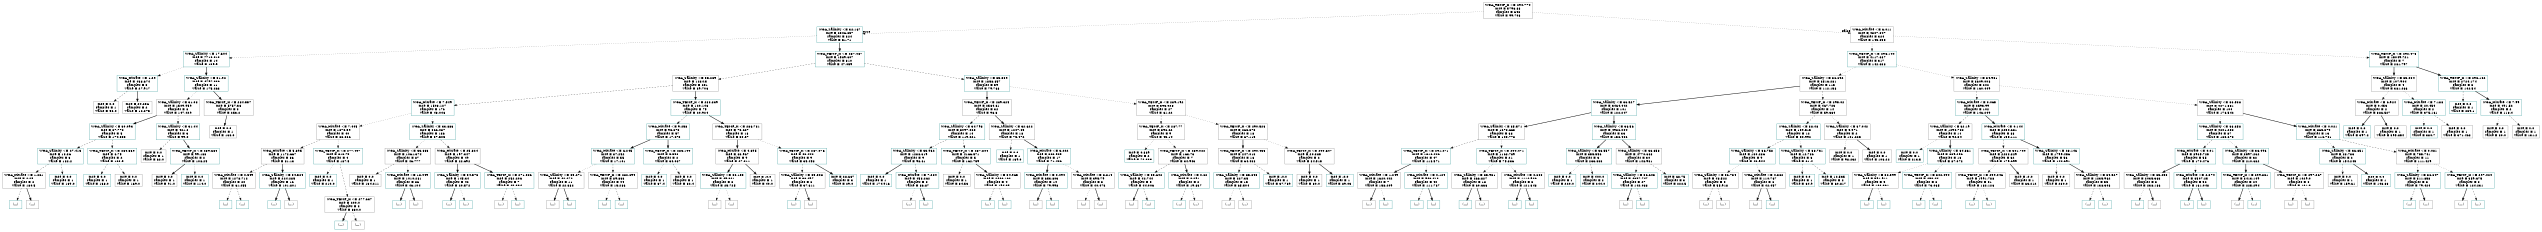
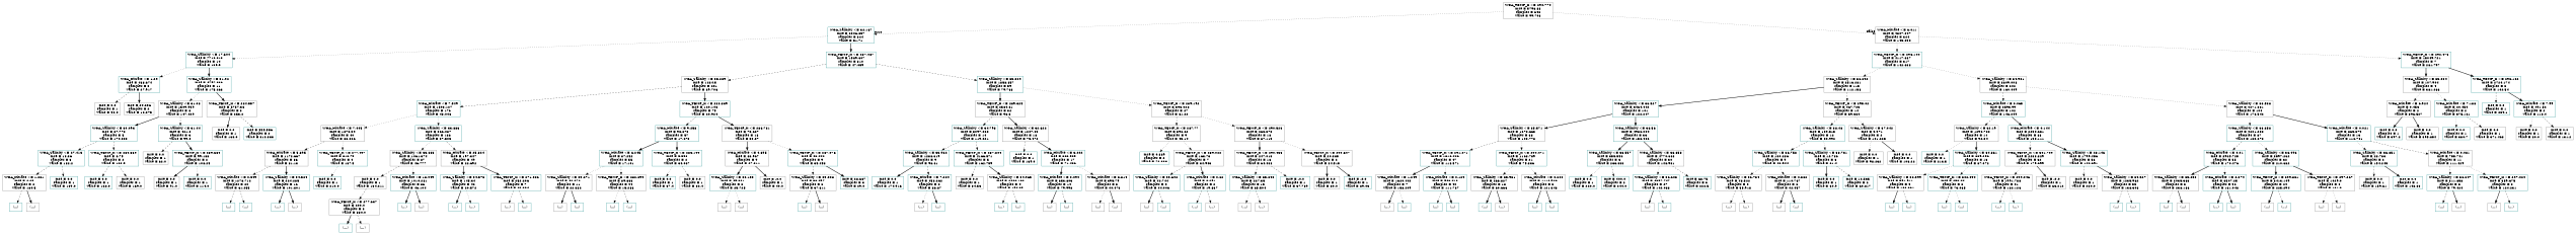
  digraph {
    node [color=teal shape=box]
    edge [style=bold]
    n1 [color=gray40 label="WOA_TEMP_K <= 290.774\nmse = 5796.88\nsamples = 648\nvalue = 99.708"]
    n2 [label="WOA_Salinity <= 32.167\nmse = 2306.857\nsamples = 324\nvalue = 51.71"]
    n3 [color=gray40 label="WOA_Nitrate <= 6.011\nmse = 4807.847\nsamples = 324\nvalue = 145.855"]
    n4 [label="WOA_Salinity <= 17.604\nmse = 7718.313\nsamples = 14\nvalue = 139.9"]
    n5 [label="WOA_TEMP_K <= 287.487\nmse = 1589.607\nsamples = 310\nvalue = 47.059"]
    n6 [label="WOA_TEMP_K <= 296.144\nmse = 4117.687\nsamples = 317\nvalue = 142.638"]
    n7 [label="WOA_TEMP_K <= 292.475\nmse = 15049.721\nsamples = 7\nvalue = 281.797"]
    n8 [label="WOA_Nitrate <= 1.29\nmse = 468.674\nsamples = 3\nvalue = 27.917"]
    n9 [label="WOA_Salinity <= 31.92\nmse = 4797.036\nsamples = 11\nvalue = 175.263"]
    n10 [color=gray40 label="WOA_Salinity <= 35.239\nmse = 1234.5\nsamples = 251\nvalue = 39.706"]
    n11 [label="WOA_Salinity <= 35.389\nmse = 1858.857\nsamples = 59\nvalue = 79.768"]
    n12 [color=gray40 label="mse = 0.0\nsamples = 1\nvalue = 58.0"]
    n13 [color=gray40 label="mse = 24.256\nsamples = 2\nvalue = 12.875"]
    n14 [color=gray40 label="WOA_Salinity <= 31.08\nmse = 1509.959\nsamples = 8\nvalue = 147.429"]
    n15 [color=gray40 label="WOA_TEMP_K <= 284.557\nmse = 5757.36\nsamples = 3\nvalue = 253.2"]
    n16 [label="WOA_Salinity <= 30.093\nmse = 87.778\nsamples = 5\nvalue = 174.333"]
    n17 [label="WOA_Salinity <= 31.44\nmse = 421.6\nsamples = 3\nvalue = 99.0"]
    n18 [color=gray40 label="mse = 0.0\nsamples = 1\nvalue = 163.0"]
+   n19 [label="mse = 555.556\nsamples = 2\nvalue = 313.333"]
    n20 [label="WOA_Salinity <= 27.413\nmse = 13.36\nsamples = 3\nvalue = 182.2"]
    n21 [label="WOA_TEMP_K <= 284.369\nmse = 6.75\nsamples = 2\nvalue = 168.5"]
    n22 [color=gray40 label="mse = 0.0\nsamples = 1\nvalue = 62.0"]
    n23 [label="WOA_TEMP_K <= 289.684\nmse = 99.188\nsamples = 2\nvalue = 108.25"]
    n24 [color=gray40 label="WOA_Nitrate <= 1.281\nmse = 2.25\nsamples = 2\nvalue = 180.5"]
    n25 [label="mse = 0.0\nsamples = 1\nvalue = 189.0"]
    n26 [label="mse = 0.0\nsamples = 1\nvalue = 163.0"]
    n27 [color=gray40 label="mse = 0.0\nsamples = 1\nvalue = 169.0"]
    n28 [label="(...)"]
    n29 [color=gray40 label="(...)"]
    n30 [color=gray40 label="mse = 0.0\nsamples = 1\nvalue = 91.0"]
    n31 [label="mse = 0.0\nsamples = 1\nvalue = 114.0"]
    n32 [label="WOA_Nitrate <= 7.549\nmse = 1503.127\nsamples = 176\nvalue = 48.046"]
    n33 [label="WOA_TEMP_K <= 283.839\nmse = 120.146\nsamples = 75\nvalue = 20.924"]
    n34 [color=gray40 label="WOA_TEMP_K <= 289.325\nmse = 2584.61\nsamples = 32\nvalue = 96.3"]
    n35 [color=gray40 label="WOA_TEMP_K <= 289.192\nmse = 393.923\nsamples = 27\nvalue = 61.22"]
    n36 [color=gray40 label="WOA_Nitrate <= 7.445\nmse = 1873.59\nsamples = 40\nvalue = 88.866"]
    n37 [label="WOA_Salinity <= 33.886\nmse = 866.087\nsamples = 136\nvalue = 37.505"]
    n38 [label="WOA_Nitrate <= 9.258\nmse = 93.873\nsamples = 57\nvalue = 17.673"]
    n39 [color=gray40 label="WOA_TEMP_K <= 286.731\nmse = 73.687\nsamples = 18\nvalue = 30.57"]
    n40 [color=gray40 label="WOA_Nitrate <= 5.895\nmse = 1172.667\nsamples = 36\nvalue = 81.13"]
    n41 [label="WOA_TEMP_K <= 277.497\nmse = 318.75\nsamples = 4\nvalue = 187.5"]
    n42 [color=gray40 label="WOA_Salinity <= 33.883\nmse = 1061.374\nsamples = 87\nvalue = 46.777"]
    n43 [color=gray40 label="WOA_Nitrate <= 25.324\nmse = 197.347\nsamples = 49\nvalue = 22.692"]
    n44 [color=gray40 label="WOA_Nitrate <= 0.549\nmse = 1278.712\nsamples = 20\nvalue = 61.255"]
    n45 [label="WOA_Salinity <= 34.524\nmse = 224.285\nsamples = 16\nvalue = 101.801"]
    n46 [label="mse = 0.0\nsamples = 1\nvalue = 210.0"]
    n47 [color=gray40 label="WOA_TEMP_K <= 277.637\nmse = 200.0\nsamples = 3\nvalue = 880.0"]
    n48 [label="(...)"]
    n49 [label="(...)"]
    n50 [label="(...)"]
    n51 [color=gray40 label="(...)"]
    n52 [label="(...)"]
    n53 [color=gray40 label="(...)"]
    n54 [label="WOA_Nitrate <= 18.449\nmse = 1010.281\nsamples = 86\nvalue = 46.104"]
    n55 [color=gray40 label="mse = 0.0\nsamples = 1\nvalue = 134.211"]
    n56 [label="WOA_Salinity <= 34.573\nmse = 145.34\nsamples = 42\nvalue = 20.572"]
    n57 [label="WOA_TEMP_K <= 271.386\nmse = 252.206\nsamples = 7\nvalue = 42.304"]
    n58 [label="(...)"]
    n59 [color=gray40 label="(...)"]
    n60 [label="(...)"]
    n61 [label="(...)"]
    n62 [color=gray40 label="(...)"]
    n63 [label="(...)"]
    n64 [label="WOA_Nitrate <= 6.245\nmse = 87.252\nsamples = 55\nvalue = 17.101"]
    n65 [label="WOA_TEMP_K <= 283.199\nmse = 5.556\nsamples = 2\nvalue = 34.067"]
    n66 [color=gray40 label="WOA_Nitrate <= 4.695\nmse = 63.967\nsamples = 9\nvalue = 27.311"]
    n67 [label="WOA_TEMP_K <= 287.076\nmse = 48.442\nsamples = 9\nvalue = 35.458"]
    n68 [color=gray40 label="WOA_Salinity <= 35.271\nmse = 42.272\nsamples = 11\nvalue = 22.382"]
    n69 [color=gray40 label="WOA_TEMP_K <= 282.699\nmse = 89.833\nsamples = 44\nvalue = 15.286"]
    n70 [label="mse = 0.0\nsamples = 1\nvalue = 37.4"]
    n71 [color=gray40 label="mse = 0.0\nsamples = 1\nvalue = 32.4"]
    n72 [color=gray40 label="(...)"]
    n73 [label="(...)"]
    n74 [label="(...)"]
    n75 [label="(...)"]
    n76 [label="WOA_Salinity <= 38.153\nmse = 49.321\nsamples = 8\nvalue = 25.725"]
    n77 [color=gray40 label="mse = -0.0\nsamples = 1\nvalue = 40.0"]
    n78 [color=gray40 label="WOA_Salinity <= 35.308\nmse = 36.497\nsamples = 6\nvalue = 37.611"]
    n79 [label="mse = 28.667\nsamples = 3\nvalue = 29.0"]
    n80 [color=gray40 label="(...)"]
    n81 [color=gray40 label="(...)"]
    n82 [label="(...)"]
    n83 [color=gray40 label="(...)"]
    n84 [label="WOA_Salinity <= 34.798\nmse = 3097.063\nsamples = 14\nvalue = 119.021"]
    n85 [color=gray40 label="WOA_Salinity <= 32.622\nmse = 1207.85\nsamples = 18\nvalue = 75.472"]
    n86 [color=gray40 label="WOA_TEMP_K <= 287.77\nmse = 396.62\nsamples = 9\nvalue = 45.14"]
    n87 [color=gray40 label="WOA_TEMP_K <= 290.523\nmse = 263.373\nsamples = 18\nvalue = 67.115"]
    n88 [label="WOA_Salinity <= 33.962\nmse = 1288.619\nsamples = 9\nvalue = 98.61"]
    n89 [label="WOA_TEMP_K <= 287.804\nmse = 4166.571\nsamples = 5\nvalue = 162.759"]
    n90 [label="mse = 0.0\nsamples = 1\nvalue = 169.0"]
    n91 [label="WOA_Nitrate <= 3.202\nmse = 863.505\nsamples = 17\nvalue = 71.406"]
    n92 [label="mse = 0.0\nsamples = 1\nvalue = 174.916"]
    n93 [label="WOA_Nitrate <= 7.284\nmse = 453.262\nsamples = 8\nvalue = 86.87"]
    n94 [color=gray40 label="mse = 0.0\nsamples = 1\nvalue = 84.53"]
    n95 [color=gray40 label="WOA_Salinity <= 34.965\nmse = 2406.162\nsamples = 4\nvalue = 194.05"]
    n96 [color=gray40 label="(...)"]
    n97 [label="(...)"]
    n98 [label="(...)"]
    n99 [label="(...)"]
    n100 [label="WOA_Nitrate <= 0.094\nmse = 653.803\nsamples = 14\nvalue = 79.998"]
    n101 [color=gray40 label="WOA_Nitrate <= 3.814\nmse = 395.79\nsamples = 3\nvalue = 40.473"]
    n102 [color=gray40 label="(...)"]
    n103 [label="(...)"]
    n104 [color=gray40 label="(...)"]
    n105 [color=gray40 label="(...)"]
    n106 [label="mse = 0.889\nsamples = 2\nvalue = 72.333"]
    n107 [color=gray40 label="WOA_TEMP_K <= 289.022\nmse = 163.73\nsamples = 7\nvalue = 34.943"]
    n108 [color=gray40 label="WOA_TEMP_K <= 290.435\nmse = 247.013\nsamples = 16\nvalue = 64.438"]
    n109 [color=gray40 label="WOA_TEMP_K <= 290.647\nmse = 20.385\nsamples = 2\nvalue = 84.515"]
    n110 [label="WOA_Salinity <= 35.642\nmse = 42.744\nsamples = 5\nvalue = 44.006"]
    n111 [label="WOA_Nitrate <= 0.62\nmse = 0.291\nsamples = 2\nvalue = 19.837"]
    n112 [color=gray40 label="(...)"]
    n113 [label="(...)"]
    n114 [label="(...)"]
    n115 [color=gray40 label="(...)"]
    n116 [label="WOA_Salinity <= 35.843\nmse = 227.35\nsamples = 15\nvalue = 65.504"]
    n117 [label="mse = -0.0\nsamples = 1\nvalue = 37.789"]
    n118 [color=gray40 label="mse = 0.0\nsamples = 1\nvalue = 80.0"]
    n119 [label="mse = -0.0\nsamples = 1\nvalue = 89.03"]
    n120 [color=gray40 label="(...)"]
    n121 [color=gray40 label="(...)"]
    n122 [color=gray40 label="WOA_Salinity <= 36.692\nmse = 3516.281\nsamples = 115\nvalue = 112.158"]
    n123 [color=gray40 label="WOA_Salinity <= 34.931\nmse = 3609.008\nsamples = 202\nvalue = 160.449"]
    n124 [color=gray40 label="WOA_Salinity <= 35.084\nmse = 107.904\nsamples = 4\nvalue = 381.266"]
    n125 [label="WOA_TEMP_K <= 293.182\nmse = 2724.174\nsamples = 3\nvalue = 142.54"]
    n126 [label="WOA_Salinity <= 36.527\nmse = 3464.442\nsamples = 101\nvalue = 122.247"]
    n127 [color=gray40 label="WOA_TEMP_K <= 295.02\nmse = 467.723\nsamples = 14\nvalue = 59.364"]
    n128 [label="WOA_Nitrate <= 0.065\nmse = 2593.99\nsamples = 102\nvalue = 146.249"]
    n129 [color=gray40 label="WOA_Salinity <= 36.538\nmse = 4271.851\nsamples = 100\nvalue = 176.542"]
    n130 [color=gray40 label="WOA_Salinity <= 35.571\nmse = 1678.663\nsamples = 68\nvalue = 103.778"]
    n131 [label="WOA_Salinity <= 36.56\nmse = 4986.004\nsamples = 33\nvalue = 158.486"]
    n132 [label="WOA_Salinity <= 38.48\nmse = 139.515\nsamples = 12\nvalue = 50.992"]
    n133 [color=gray40 label="WOA_Salinity <= 37.042\nmse = 5.971\nsamples = 2\nvalue = 101.225"]
    n134 [label="WOA_TEMP_K <= 291.271\nmse = 1316.426\nsamples = 47\nvalue = 118.571"]
    n135 [label="WOA_TEMP_K <= 294.471\nmse = 1168.789\nsamples = 21\nvalue = 75.836"]
    n136 [label="WOA_Salinity <= 36.557\nmse = 355.556\nsamples = 3\nvalue = 233.333"]
    n137 [color=gray40 label="WOA_Salinity <= 36.653\nmse = 4770.668\nsamples = 30\nvalue = 148.931"]
    n138 [color=gray40 label="WOA_Nitrate <= 1.249\nmse = 1620.442\nsamples = 7\nvalue = 158.209"]
    n139 [label="WOA_Nitrate <= 0.129\nmse = 946.413\nsamples = 40\nvalue = 111.737"]
    n140 [color=gray40 label="WOA_Salinity <= 35.931\nmse = 266.827\nsamples = 18\nvalue = 60.666"]
    n141 [color=gray40 label="WOA_Nitrate <= 0.688\nmse = 1112.926\nsamples = 3\nvalue = 121.348"]
    n142 [color=gray40 label="(...)"]
    n143 [label="(...)"]
    n144 [label="(...)"]
    n145 [label="(...)"]
    n146 [label="(...)"]
    n147 [color=gray40 label="(...)"]
    n148 [label="(...)"]
    n149 [label="(...)"]
    n150 [label="mse = 0.0\nsamples = 1\nvalue = 220.0"]
    n151 [label="mse = 400.0\nsamples = 2\nvalue = 244.0"]
    n152 [label="WOA_Salinity <= 36.603\nmse = 4657.747\nsamples = 27\nvalue = 142.088"]
    n153 [label="mse = 68.75\nsamples = 3\nvalue = 222.5"]
    n154 [color=gray40 label="(...)"]
    n155 [label="(...)"]
    n156 [label="WOA_Salinity <= 36.758\nmse = 130.286\nsamples = 9\nvalue = 46.944"]
    n157 [label="WOA_Salinity <= 38.731\nmse = 12.786\nsamples = 3\nvalue = 61.4"]
    n158 [color=gray40 label="mse = 0.0\nsamples = 1\nvalue = 98.232"]
    n159 [color=gray40 label="mse = 0.0\nsamples = 1\nvalue = 103.22"]
    n160 [color=gray40 label="WOA_Salinity <= 36.734\nmse = 48.522\nsamples = 3\nvalue = 55.918"]
    n161 [color=gray40 label="WOA_Nitrate <= 0.382\nmse = 110.767\nsamples = 6\nvalue = 42.457"]
    n162 [label="mse = 0.0\nsamples = 1\nvalue = 64.9"]
    n163 [label="mse = 12.535\nsamples = 2\nvalue = 60.817"]
    n164 [color=gray40 label="(...)"]
    n165 [color=gray40 label="(...)"]
    n166 [color=gray40 label="(...)"]
    n167 [label="(...)"]
    n168 [color=gray40 label="WOA_Salinity <= 32.19\nmse = 1298.788\nsamples = 14\nvalue = 92.34"]
    n169 [label="WOA_Nitrate <= 0.144\nmse = 2250.631\nsamples = 88\nvalue = 155.111"]
    n170 [label="WOA_Salinity <= 36.358\nmse = 4201.238\nsamples = 87\nvalue = 183.678"]
    n171 [label="WOA_Nitrate <= 0.021\nmse = 865.379\nsamples = 13\nvalue = 116.781"]
    n172 [label="mse = 0.0\nsamples = 1\nvalue = 213.5"]
    n173 [label="WOA_Salinity <= 34.361\nmse = 689.256\nsamples = 13\nvalue = 87.072"]
    n174 [color=gray40 label="WOA_TEMP_K <= 301.709\nmse = 2233.829\nsamples = 32\nvalue = 179.699"]
    n175 [label="WOA_Salinity <= 28.146\nmse = 1799.456\nsamples = 56\nvalue = 142.691"]
    n176 [color=gray40 label="WOA_Salinity <= 32.599\nmse = 591.911\nsamples = 5\nvalue = 108.861"]
    n177 [label="WOA_TEMP_K <= 302.094\nmse = 250.44\nsamples = 8\nvalue = 73.065"]
    n178 [label="(...)"]
    n179 [label="(...)"]
    n180 [label="(...)"]
    n181 [label="(...)"]
    n182 [color=gray40 label="WOA_TEMP_K <= 299.046\nmse = 1991.788\nsamples = 31\nvalue = 182.126"]
    n183 [color=gray40 label="mse = -0.0\nsamples = 1\nvalue = 63.212"]
    n184 [color=gray40 label="mse = 0.0\nsamples = 1\nvalue = 280.0"]
    n185 [color=gray40 label="WOA_Salinity <= 34.527\nmse = 1235.962\nsamples = 55\nvalue = 138.308"]
    n186 [label="(...)"]
    n187 [label="(...)"]
    n188 [label="(...)"]
    n189 [label="(...)"]
    n190 [label="WOA_Nitrate <= 0.01\nmse = 3965.725\nsamples = 55\nvalue = 170.476"]
    n191 [label="WOA_Salinity <= 36.496\nmse = 3597.262\nsamples = 32\nvalue = 210.682"]
    n192 [label="WOA_Salinity <= 36.851\nmse = 28.783\nsamples = 2\nvalue = 154.245"]
    n193 [color=gray40 label="WOA_Nitrate <= 0.081\nmse = 755.741\nsamples = 11\nvalue = 111.429"]
    n194 [color=gray40 label="WOA_Salinity <= 35.258\nmse = 2035.363\nsamples = 3\nvalue = 238.186"]
    n195 [label="WOA_Nitrate <= 2.374\nmse = 3507.25\nsamples = 52\nvalue = 161.048"]
    n196 [label="WOA_TEMP_K <= 299.831\nmse = 3413.149\nsamples = 24\nvalue = 225.294"]
    n197 [color=gray40 label="WOA_TEMP_K <= 297.267\nmse = 1029.0\nsamples = 8\nvalue = 161.0"]
    n198 [label="(...)"]
    n199 [color=gray40 label="(...)"]
    n200 [label="(...)"]
    n201 [label="(...)"]
    n202 [color=gray40 label="(...)"]
    n203 [label="(...)"]
    n204 [color=gray40 label="(...)"]
    n205 [color=gray40 label="(...)"]
    n206 [color=gray40 label="mse = 0.0\nsamples = 1\nvalue = 159.61"]
    n207 [label="mse = 0.0\nsamples = 1\nvalue = 148.88"]
    n208 [label="WOA_Salinity <= 36.647\nmse = 311.858\nsamples = 3\nvalue = 79.424"]
    n209 [label="WOA_TEMP_K <= 297.024\nmse = 359.675\nsamples = 8\nvalue = 124.231"]
    n210 [label="(...)"]
    n211 [color=gray40 label="(...)"]
    n212 [color=gray40 label="(...)"]
    n213 [label="(...)"]
-   n214 [color=gray40 label="WOA_Nitrate <= 6.924\nmse = 0.453\nsamples = 2\nvalue = 386.527"]
+   n214 [color=gray40 label="WOA_Nitrate <= 6.924\nmse = 0.453\nsamples = 2\nvalue = 396.527"]
    n215 [label="WOA_Nitrate <= 7.188\nmse = 20.454\nsamples = 2\nvalue = 375.161"]
    n216 [label="mse = 0.0\nsamples = 1\nvalue = 239.1"]
    n217 [label="WOA_Nitrate <= 7.99\nmse = 491.52\nsamples = 2\nvalue = 118.4"]
    n218 [label="mse = 0.0\nsamples = 1\nvalue = 397.2"]
    n219 [color=gray40 label="mse = 0.0\nsamples = 1\nvalue = 395.854"]
    n220 [label="mse = 0.0\nsamples = 1\nvalue = 380.7"]
    n221 [color=gray40 label="mse = 0.0\nsamples = 1\nvalue = 371.468"]
    n222 [color=gray40 label="mse = 0.0\nsamples = 1\nvalue = 80.0"]
    n223 [color=gray40 label="mse = 0.0\nsamples = 1\nvalue = 131.2"]
    n1 -> n2 [headlabel=True labelangle=45 labeldistance=2.5 style=dotted]
    n1 -> n3 [headlabel=False labelangle=-45 labeldistance=2.5 style=dotted]
    n2 -> n4 [style=dotted]
    n2 -> n5
    n3 -> n6 [style=dotted]
    n3 -> n7 [style=dotted]
    n4 -> n8 [style=dotted]
    n4 -> n9
    n5 -> n10 [style=dashed]
    n5 -> n11 [style=dashed]
    n6 -> n122 [style=dotted]
    n6 -> n123 [style=dotted]
    n7 -> n124
    n7 -> n125
    n8 -> n12 [style=dashed]
    n8 -> n13
    n9 -> n14 [style=dotted]
    n9 -> n15
    n10 -> n32 [style=dashed]
    n10 -> n33
    n11 -> n34
    n11 -> n35 [style=dotted]
    n14 -> n16
    n14 -> n17 [style=dashed]
    n15 -> n18
+   n15 -> n19 [style=dashed]
    n16 -> n20 [style=dashed]
    n16 -> n21 [style=dashed]
    n17 -> n22 [style=dashed]
    n17 -> n23
    n20 -> n24 [style=dashed]
    n20 -> n25 [style=dashed]
    n21 -> n26 [style=dashed]
    n21 -> n27 [style=dashed]
    n23 -> n30
    n23 -> n31 [style=dotted]
    n24 -> n28 [style=dashed]
    n24 -> n29
    n32 -> n36 [style=dotted]
    n32 -> n37 [style=dotted]
    n33 -> n38 [style=dashed]
    n33 -> n39
    n34 -> n84 [style=dashed]
    n34 -> n85
    n35 -> n86 [style=dashed]
    n35 -> n87 [style=dotted]
    n36 -> n40 [style=dashed]
    n36 -> n41 [style=dotted]
    n37 -> n42 [style=dotted]
    n37 -> n43 [style=dashed]
    n38 -> n64
    n38 -> n65
    n39 -> n66
    n39 -> n67 [style=dotted]
    n40 -> n44 [style=dashed]
    n40 -> n45
    n41 -> n46 [style=dotted]
-   n41 -> n47 [style=dashed]
+   n55 -> n47 [style=dashed]
    n42 -> n54 [style=dotted]
    n42 -> n55 [style=dashed]
    n43 -> n56
    n43 -> n57
    n44 -> n48 [style=dashed]
    n44 -> n49 [style=dashed]
    n45 -> n50
    n45 -> n51
    n47 -> n52
    n47 -> n53 [style=dashed]
    n54 -> n58
    n54 -> n59
    n56 -> n60
    n56 -> n61 [style=dotted]
    n57 -> n62 [style=dashed]
    n57 -> n63 [style=dashed]
    n64 -> n68 [style=dotted]
    n64 -> n69 [style=dashed]
    n65 -> n70 [style=dotted]
    n65 -> n71 [style=dashed]
    n66 -> n76
    n66 -> n77
    n67 -> n78 [style=dashed]
    n67 -> n79
    n68 -> n72
    n68 -> n73
    n69 -> n74 [style=dotted]
    n69 -> n75 [style=dashed]
    n76 -> n80 [style=dotted]
    n76 -> n81 [style=dotted]
    n78 -> n82 [style=dashed]
    n78 -> n83
    n84 -> n88 [style=dashed]
    n84 -> n89 [style=dashed]
    n85 -> n90 [style=dashed]
    n85 -> n91
    n86 -> n106 [style=dotted]
    n86 -> n107 [style=dotted]
    n87 -> n108
    n87 -> n109 [style=dotted]
    n88 -> n92
    n88 -> n93 [style=dashed]
    n89 -> n94 [style=dashed]
    n89 -> n95
    n91 -> n100
    n91 -> n101 [style=dotted]
    n93 -> n96 [style=dotted]
    n93 -> n97
    n95 -> n98 [style=dashed]
    n95 -> n99 [style=dashed]
    n100 -> n102
    n100 -> n103 [style=dashed]
    n101 -> n104 [style=dotted]
    n101 -> n105
    n107 -> n110 [style=dashed]
    n107 -> n111
    n108 -> n116 [style=dashed]
    n108 -> n117 [style=dashed]
    n109 -> n118
    n109 -> n119
    n110 -> n112
    n110 -> n113 [style=dashed]
    n111 -> n114 [style=dashed]
    n111 -> n115 [style=dashed]
    n116 -> n120 [style=dotted]
    n116 -> n121 [style=dashed]
    n122 -> n126
    n122 -> n127 [style=dashed]
    n123 -> n128 [style=dashed]
    n123 -> n129 [style=dotted]
    n124 -> n214 [style=dotted]
    n124 -> n215 [style=dotted]
    n125 -> n216 [style=dashed]
    n125 -> n217
    n126 -> n130
    n126 -> n131
    n127 -> n132 [style=dashed]
    n127 -> n133 [style=dotted]
    n128 -> n168 [style=dashed]
    n128 -> n169
    n129 -> n170 [style=dotted]
    n129 -> n171
    n130 -> n134 [style=dashed]
    n130 -> n135 [style=dotted]
    n131 -> n136
    n131 -> n137
    n132 -> n156 [style=dashed]
    n132 -> n157 [style=dotted]
    n133 -> n158 [style=dotted]
    n133 -> n159
    n134 -> n138
    n134 -> n139 [style=dotted]
    n135 -> n140 [style=dotted]
    n135 -> n141 [style=dotted]
    n136 -> n150 [style=dotted]
    n136 -> n151 [style=dashed]
    n137 -> n152 [style=dotted]
    n137 -> n153 [style=dashed]
    n138 -> n142
    n138 -> n143 [style=dotted]
    n139 -> n144 [style=dashed]
    n139 -> n145
    n140 -> n146
    n140 -> n147
    n141 -> n148
    n141 -> n149
    n152 -> n154
    n152 -> n155 [style=dashed]
    n156 -> n160 [style=dotted]
    n156 -> n161 [style=dotted]
-   n157 -> n162 [style=dashed]
+   n157 -> n162
    n157 -> n163 [style=dashed]
    n160 -> n164 [style=dashed]
    n160 -> n165 [style=dashed]
    n161 -> n166
    n161 -> n167
    n168 -> n172 [style=dotted]
    n168 -> n173
    n169 -> n174 [style=dashed]
    n169 -> n175
    n170 -> n190 [style=dashed]
    n170 -> n191 [style=dotted]
    n171 -> n192 [style=dotted]
    n171 -> n193 [style=dashed]
    n173 -> n176 [style=dotted]
    n173 -> n177 [style=dotted]
    n174 -> n182 [style=dotted]
    n174 -> n183
    n175 -> n184 [style=dashed]
    n175 -> n185
    n176 -> n178
    n176 -> n179 [style=dashed]
    n177 -> n180 [style=dashed]
    n177 -> n181 [style=dotted]
    n182 -> n186 [style=dashed]
    n182 -> n187 [style=dotted]
    n185 -> n188 [style=dashed]
    n185 -> n189 [style=dashed]
    n190 -> n194
    n190 -> n195 [style=dotted]
    n191 -> n196
    n191 -> n197
    n192 -> n206 [style=dashed]
    n192 -> n207
    n193 -> n208 [style=dashed]
    n193 -> n209 [style=dotted]
    n194 -> n198 [style=dotted]
    n194 -> n199
    n195 -> n200
    n195 -> n201
    n196 -> n202
    n196 -> n203 [style=dashed]
    n197 -> n204 [style=dotted]
    n197 -> n205 [style=dotted]
    n208 -> n210 [style=dashed]
    n208 -> n211
    n209 -> n212
    n209 -> n213 [style=dashed]
    n214 -> n218
    n214 -> n219
    n215 -> n220 [style=dotted]
    n215 -> n221 [style=dashed]
    n217 -> n222 [style=dotted]
    n217 -> n223 [style=dashed]
  }
